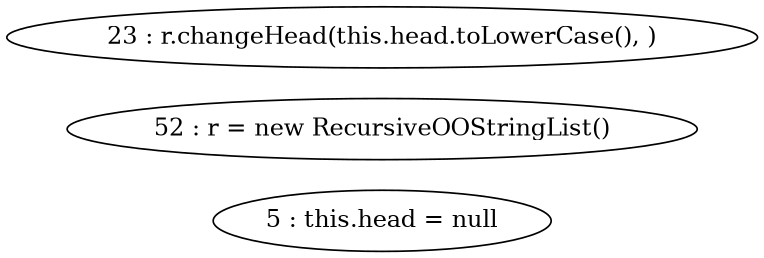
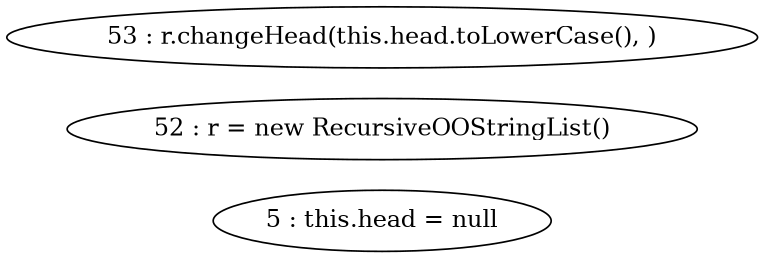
  digraph {
    rankdir=LR
    "5 : this.head = null"
    "52 : r = new RecursiveOOStringList()"
-   "53 : r.changeHead(this.head.toLowerCase(), )" [label="23 : r.changeHead(this.head.toLowerCase(), )"]
+   "53 : r.changeHead(this.head.toLowerCase(), )"
  }
